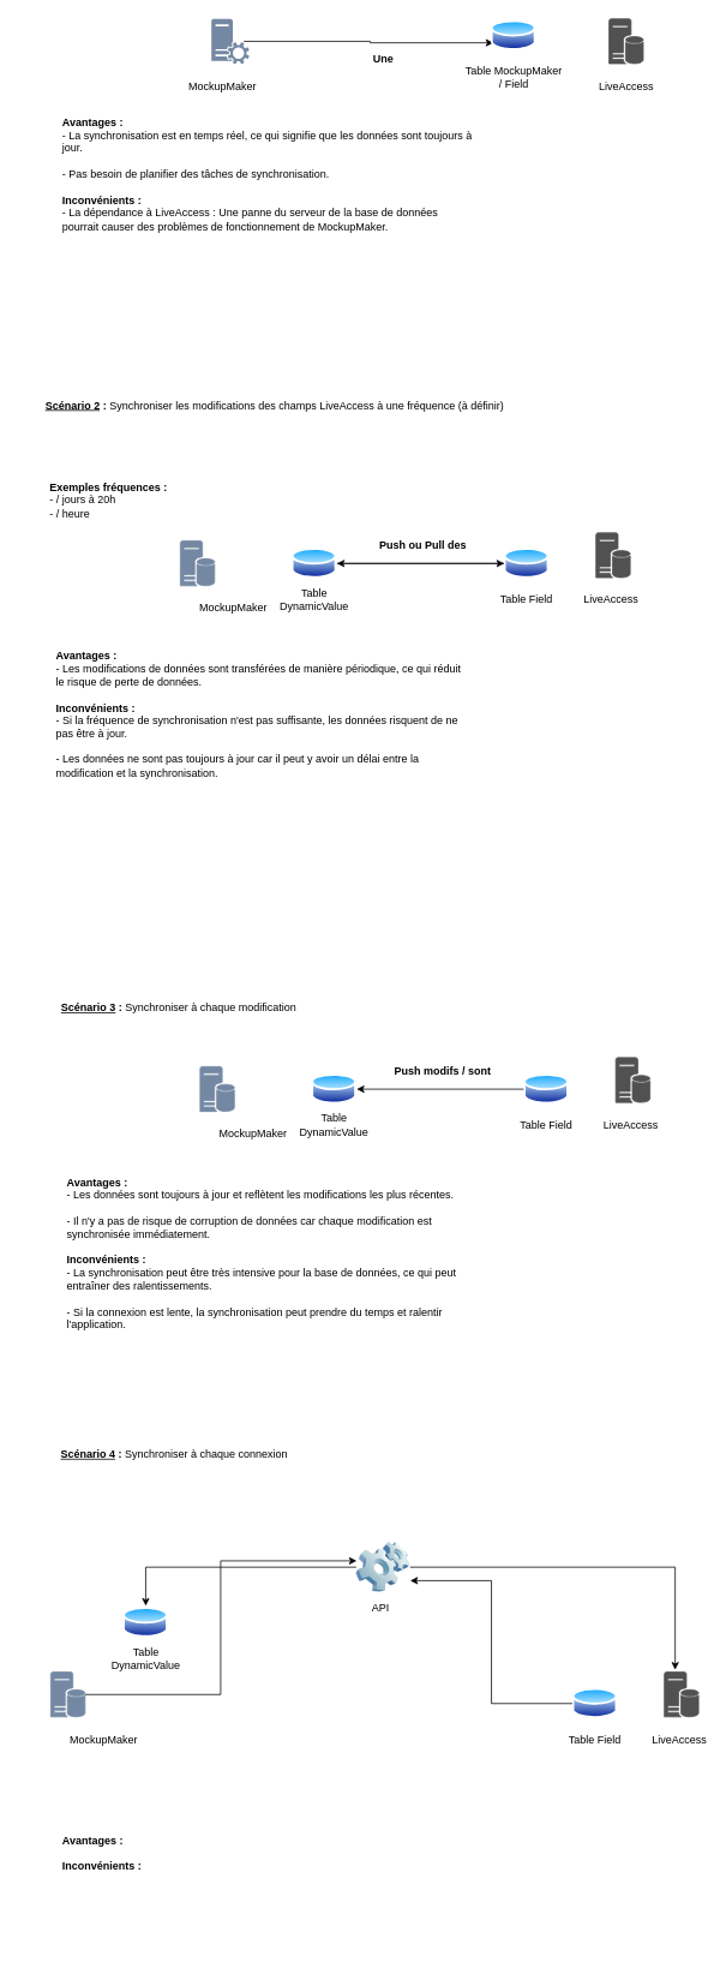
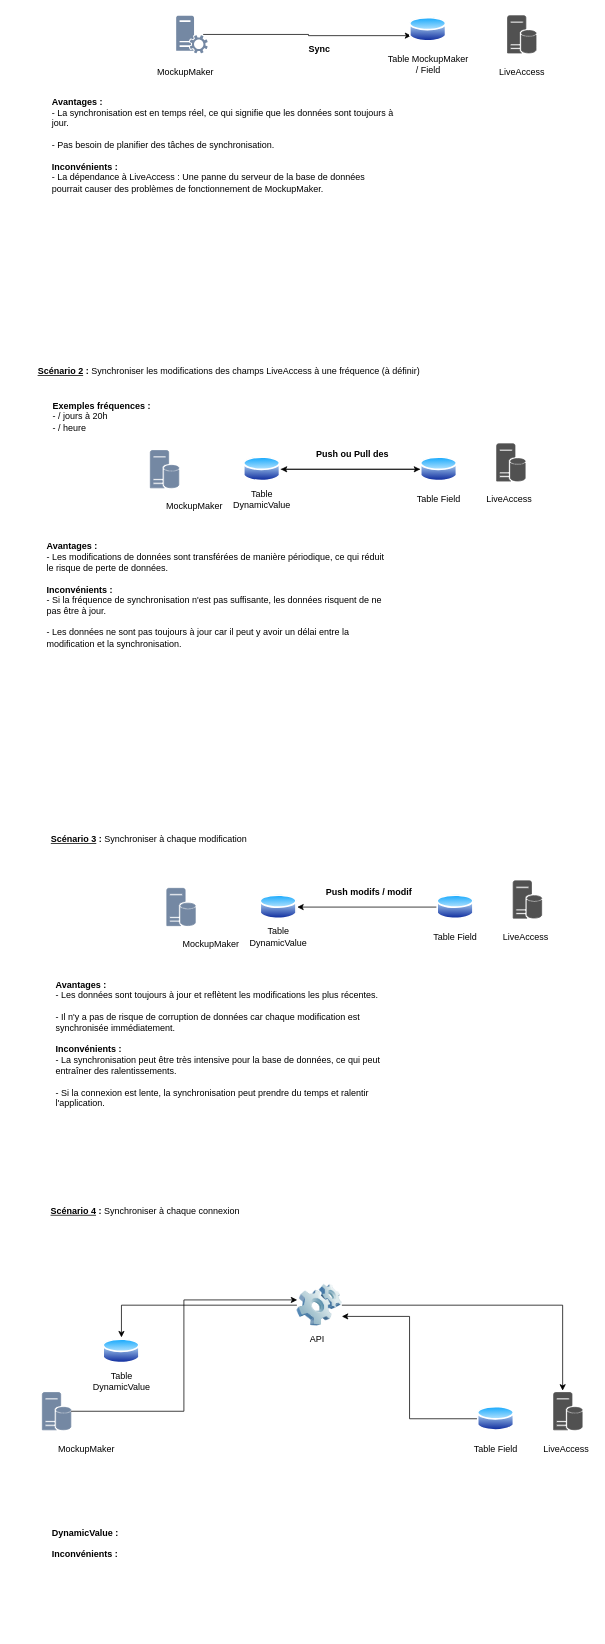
  <mxCell id="0" />
  <mxCell id="1" parent="0" />
  <mxCell id="2" style="edgeStyle=orthogonalEdgeStyle;rounded=0;orthogonalLoop=1;jettySize=auto;html=1;entryX=0;entryY=0.75;entryDx=0;entryDy=0;exitX=0.857;exitY=0.5;exitDx=0;exitDy=0;exitPerimeter=0;" edge="1" parent="1" source="16" target="6"><mxGeometry relative="1" as="geometry"><mxPoint x="283.5" y="45" as="sourcePoint" /><mxPoint x="535.5" y="45" as="targetPoint" /></mxGeometry></mxCell>
  <mxCell id="3" value="" style="sketch=0;pointerEvents=1;shadow=0;dashed=0;html=1;labelPosition=center;verticalLabelPosition=bottom;verticalAlign=top;align=center;shape=mxgraph.mscae.enterprise.database_server;fillColor=#515151;strokeColor=#515151;fontColor=#ffffff;" vertex="1" parent="1"><mxGeometry x="676.5" y="20" width="38" height="50" as="geometry" /></mxCell>
  <mxCell id="4" value="MockupMaker" style="text;html=1;strokeColor=none;fillColor=none;align=center;verticalAlign=middle;whiteSpace=wrap;rounded=0;" vertex="1" parent="1"><mxGeometry x="216.5" y="80" width="60" height="30" as="geometry" /></mxCell>
  <mxCell id="5" value="LiveAccess" style="text;html=1;strokeColor=none;fillColor=none;align=center;verticalAlign=middle;whiteSpace=wrap;rounded=0;" vertex="1" parent="1"><mxGeometry x="665.5" y="80" width="60" height="30" as="geometry" /></mxCell>
  <mxCell id="6" value="" style="aspect=fixed;perimeter=ellipsePerimeter;html=1;align=center;shadow=0;dashed=0;spacingTop=3;image;image=img/lib/active_directory/database.svg;" vertex="1" parent="1"><mxGeometry x="545.5" y="20" width="50" height="37" as="geometry" /></mxCell>
  <mxCell id="7" value="Table MockupMaker / Field" style="text;html=1;strokeColor=none;fillColor=none;align=center;verticalAlign=middle;whiteSpace=wrap;rounded=0;" vertex="1" parent="1"><mxGeometry x="515.5" y="70" width="110" height="30" as="geometry" /></mxCell>
- <mxCell id="8" value="Une" style="text;html=1;strokeColor=none;fillColor=none;align=center;verticalAlign=middle;whiteSpace=wrap;rounded=0;fontStyle=1" vertex="1" parent="1"><mxGeometry x="395.5" y="50" width="60" height="30" as="geometry" /></mxCell>
+ <mxCell id="8" value="Sync" style="text;html=1;strokeColor=none;fillColor=none;align=center;verticalAlign=middle;whiteSpace=wrap;rounded=0;fontStyle=1" vertex="1" parent="1"><mxGeometry x="395.5" y="50" width="60" height="30" as="geometry" /></mxCell>
  <mxCell id="9" value="&lt;b&gt;Avantages :&lt;/b&gt;&lt;br&gt;-&amp;nbsp;La synchronisation est en temps réel, ce qui signifie que les données sont toujours à jour.&lt;br&gt;&lt;br&gt;-&amp;nbsp;Pas besoin de planifier des tâches de synchronisation.&lt;br&gt;&lt;br&gt;&lt;b&gt;Inconvénients :&lt;/b&gt;&lt;br&gt;- La dépendance à LiveAccess :&amp;nbsp;Une panne du serveur de la base de données pourrait causer des problèmes de fonctionnement de MockupMaker.&lt;br&gt;&amp;nbsp;" style="text;html=1;strokeColor=none;fillColor=none;align=left;verticalAlign=middle;whiteSpace=wrap;rounded=0;" vertex="1" parent="1"><mxGeometry x="66.5" y="130" width="460" height="140" as="geometry" /></mxCell>
  <mxCell id="10" value="" style="sketch=0;pointerEvents=1;shadow=0;dashed=0;html=1;labelPosition=center;verticalLabelPosition=bottom;verticalAlign=top;align=center;shape=mxgraph.mscae.enterprise.database_server;fillColor=#7488A3;strokeColor=#7488a3;fontColor=#ffffff;" vertex="1" parent="1"><mxGeometry x="200" y="600" width="38" height="50" as="geometry" /></mxCell>
  <mxCell id="11" value="" style="sketch=0;pointerEvents=1;shadow=0;dashed=0;html=1;labelPosition=center;verticalLabelPosition=bottom;verticalAlign=top;align=center;shape=mxgraph.mscae.enterprise.database_server;fillColor=#515151;strokeColor=#515151;fontColor=#ffffff;" vertex="1" parent="1"><mxGeometry x="662" y="591" width="38" height="50" as="geometry" /></mxCell>
  <mxCell id="12" value="MockupMaker" style="text;html=1;strokeColor=none;fillColor=none;align=center;verticalAlign=middle;whiteSpace=wrap;rounded=0;" vertex="1" parent="1"><mxGeometry x="229" y="660" width="60" height="30" as="geometry" /></mxCell>
  <mxCell id="13" value="LiveAccess" style="text;html=1;strokeColor=none;fillColor=none;align=center;verticalAlign=middle;whiteSpace=wrap;rounded=0;" vertex="1" parent="1"><mxGeometry x="649" y="650" width="60" height="30" as="geometry" /></mxCell>
- <mxCell id="14" value="&lt;u style=&quot;font-weight: bold;&quot;&gt;Scénario 2&lt;/u&gt;&lt;b&gt;&amp;nbsp;: &lt;/b&gt;Synchroniser les modifications des champs LiveAccess à une fréquence (à définir)" style="text;html=1;strokeColor=none;fillColor=none;align=center;verticalAlign=middle;whiteSpace=wrap;rounded=0;" vertex="1" parent="1"><mxGeometry x="20" y="435" width="570" height="30" as="geometry" /></mxCell>
+ <mxCell id="14" value="&lt;u style=&quot;font-weight: bold;&quot;&gt;Scénario 2&lt;/u&gt;&lt;b&gt;&amp;nbsp;: &lt;/b&gt;Synchroniser les modifications des champs LiveAccess à une fréquence (à définir)" style="text;html=1;strokeColor=none;fillColor=none;align=center;verticalAlign=middle;whiteSpace=wrap;rounded=0;" vertex="1" parent="1"><mxGeometry x="20" y="480" width="570" height="30" as="geometry" /></mxCell>
  <mxCell id="15" value="&lt;b&gt;Avantages :&lt;/b&gt;&lt;br&gt;-&amp;nbsp;Les modifications de données sont transférées de manière périodique, ce qui réduit le risque de perte de données.&lt;br&gt;&lt;br&gt;&lt;b&gt;Inconvénients :&lt;/b&gt;&lt;br&gt;-&amp;nbsp;Si la fréquence de synchronisation n'est pas suffisante, les données risquent de ne pas être à jour.&lt;br&gt;&lt;br&gt;-&amp;nbsp;Les données ne sont pas toujours à jour car il peut y avoir un délai entre la modification et la synchronisation.&lt;br&gt;&amp;nbsp;" style="text;html=1;strokeColor=none;fillColor=none;align=left;verticalAlign=middle;whiteSpace=wrap;rounded=0;" vertex="1" parent="1"><mxGeometry x="60" y="710" width="460" height="180" as="geometry" /></mxCell>
  <mxCell id="16" value="" style="sketch=0;pointerEvents=1;shadow=0;dashed=0;html=1;strokeColor=none;labelPosition=center;verticalLabelPosition=bottom;verticalAlign=top;align=center;fillColor=#7488a3;shape=mxgraph.mscae.system_center.roles" vertex="1" parent="1"><mxGeometry x="234.5" y="20" width="42" height="50" as="geometry" /></mxCell>
  <mxCell id="17" style="edgeStyle=orthogonalEdgeStyle;rounded=0;orthogonalLoop=1;jettySize=auto;html=1;entryX=1;entryY=0.5;entryDx=0;entryDy=0;" edge="1" parent="1" source="18" target="21"><mxGeometry relative="1" as="geometry" /></mxCell>
  <mxCell id="18" value="" style="aspect=fixed;perimeter=ellipsePerimeter;html=1;align=center;shadow=0;dashed=0;spacingTop=3;image;image=img/lib/active_directory/database.svg;" vertex="1" parent="1"><mxGeometry x="560" y="606.5" width="50" height="37" as="geometry" /></mxCell>
  <mxCell id="19" value="Table Field" style="text;html=1;strokeColor=none;fillColor=none;align=center;verticalAlign=middle;whiteSpace=wrap;rounded=0;" vertex="1" parent="1"><mxGeometry x="530" y="650" width="110" height="30" as="geometry" /></mxCell>
  <mxCell id="20" style="edgeStyle=orthogonalEdgeStyle;rounded=0;orthogonalLoop=1;jettySize=auto;html=1;" edge="1" parent="1" source="21" target="18"><mxGeometry relative="1" as="geometry" /></mxCell>
  <mxCell id="21" value="" style="aspect=fixed;perimeter=ellipsePerimeter;html=1;align=center;shadow=0;dashed=0;spacingTop=3;image;image=img/lib/active_directory/database.svg;" vertex="1" parent="1"><mxGeometry x="324" y="606.5" width="50" height="37" as="geometry" /></mxCell>
  <mxCell id="22" value="Table DynamicValue" style="text;html=1;strokeColor=none;fillColor=none;align=center;verticalAlign=middle;whiteSpace=wrap;rounded=0;" vertex="1" parent="1"><mxGeometry x="294" y="650" width="110" height="30" as="geometry" /></mxCell>
  <mxCell id="23" value="Push ou Pull des" style="text;html=1;strokeColor=none;fillColor=none;align=center;verticalAlign=middle;whiteSpace=wrap;rounded=0;fontStyle=1" vertex="1" parent="1"><mxGeometry x="410" y="590" width="120" height="30" as="geometry" /></mxCell>
- <mxCell id="24" value="&lt;b&gt;Exemples fréquences : &lt;/b&gt;&lt;br&gt;- / jours à 20h&lt;br&gt;- / heure" style="text;html=1;strokeColor=none;fillColor=none;align=left;verticalAlign=middle;whiteSpace=wrap;rounded=0;" vertex="1" parent="1"><mxGeometry x="53" y="520" width="170" height="70" as="geometry" /></mxCell>
+ <mxCell id="24" value="&lt;b&gt;Exemples fréquences : &lt;/b&gt;&lt;br&gt;- / jours à 20h&lt;br&gt;- / heure" style="text;html=1;strokeColor=none;fillColor=none;align=left;verticalAlign=middle;whiteSpace=wrap;rounded=0;" vertex="1" parent="1"><mxGeometry x="68" y="520" width="170" height="70" as="geometry" /></mxCell>
  <mxCell id="25" value="" style="sketch=0;pointerEvents=1;shadow=0;dashed=0;html=1;labelPosition=center;verticalLabelPosition=bottom;verticalAlign=top;align=center;shape=mxgraph.mscae.enterprise.database_server;fillColor=#7488A3;strokeColor=#7488a3;fontColor=#ffffff;" vertex="1" parent="1"><mxGeometry x="222" y="1184" width="38" height="50" as="geometry" /></mxCell>
  <mxCell id="26" value="" style="sketch=0;pointerEvents=1;shadow=0;dashed=0;html=1;labelPosition=center;verticalLabelPosition=bottom;verticalAlign=top;align=center;shape=mxgraph.mscae.enterprise.database_server;fillColor=#515151;strokeColor=#515151;fontColor=#ffffff;" vertex="1" parent="1"><mxGeometry x="684" y="1174" width="38" height="50" as="geometry" /></mxCell>
  <mxCell id="27" value="MockupMaker" style="text;html=1;strokeColor=none;fillColor=none;align=center;verticalAlign=middle;whiteSpace=wrap;rounded=0;" vertex="1" parent="1"><mxGeometry x="251" y="1244" width="60" height="30" as="geometry" /></mxCell>
  <mxCell id="28" value="LiveAccess" style="text;html=1;strokeColor=none;fillColor=none;align=center;verticalAlign=middle;whiteSpace=wrap;rounded=0;" vertex="1" parent="1"><mxGeometry x="671" y="1234" width="60" height="30" as="geometry" /></mxCell>
  <mxCell id="29" value="&lt;u style=&quot;font-weight: bold;&quot;&gt;Scénario 3&lt;/u&gt;&lt;b&gt;&amp;nbsp;: &lt;/b&gt;Synchroniser à chaque modification" style="text;html=1;strokeColor=none;fillColor=none;align=center;verticalAlign=middle;whiteSpace=wrap;rounded=0;" vertex="1" parent="1"><mxGeometry x="51" y="1104" width="295" height="30" as="geometry" /></mxCell>
  <mxCell id="30" value="&lt;b&gt;Avantages :&lt;/b&gt;&lt;br&gt;-&amp;nbsp;Les données sont toujours à jour et reflètent les modifications les plus récentes.&lt;br&gt;&lt;br&gt;-&amp;nbsp;Il n'y a pas de risque de corruption de données car chaque modification est synchronisée immédiatement.&lt;br&gt;&lt;br&gt;&lt;b&gt;Inconvénients :&lt;/b&gt;&lt;br&gt;-&amp;nbsp;La synchronisation peut être très intensive pour la base de données, ce qui peut entraîner des ralentissements.&lt;br&gt;&lt;br&gt;&lt;div&gt;- Si la connexion est lente, la synchronisation peut prendre du temps et ralentir l'application.&lt;/div&gt;&amp;nbsp;" style="text;html=1;strokeColor=none;fillColor=none;align=left;verticalAlign=middle;whiteSpace=wrap;rounded=0;" vertex="1" parent="1"><mxGeometry x="72" y="1294" width="460" height="210" as="geometry" /></mxCell>
  <mxCell id="31" style="edgeStyle=orthogonalEdgeStyle;rounded=0;orthogonalLoop=1;jettySize=auto;html=1;entryX=1;entryY=0.5;entryDx=0;entryDy=0;" edge="1" parent="1" source="32" target="34"><mxGeometry relative="1" as="geometry" /></mxCell>
  <mxCell id="32" value="" style="aspect=fixed;perimeter=ellipsePerimeter;html=1;align=center;shadow=0;dashed=0;spacingTop=3;image;image=img/lib/active_directory/database.svg;" vertex="1" parent="1"><mxGeometry x="582" y="1190.5" width="50" height="37" as="geometry" /></mxCell>
  <mxCell id="33" value="Table Field" style="text;html=1;strokeColor=none;fillColor=none;align=center;verticalAlign=middle;whiteSpace=wrap;rounded=0;" vertex="1" parent="1"><mxGeometry x="552" y="1234" width="110" height="30" as="geometry" /></mxCell>
  <mxCell id="34" value="" style="aspect=fixed;perimeter=ellipsePerimeter;html=1;align=center;shadow=0;dashed=0;spacingTop=3;image;image=img/lib/active_directory/database.svg;" vertex="1" parent="1"><mxGeometry x="346" y="1190.5" width="50" height="37" as="geometry" /></mxCell>
  <mxCell id="35" value="Table DynamicValue" style="text;html=1;strokeColor=none;fillColor=none;align=center;verticalAlign=middle;whiteSpace=wrap;rounded=0;" vertex="1" parent="1"><mxGeometry x="316" y="1234" width="110" height="30" as="geometry" /></mxCell>
- <mxCell id="36" value="Push modifs / sont" style="text;html=1;strokeColor=none;fillColor=none;align=center;verticalAlign=middle;whiteSpace=wrap;rounded=0;fontStyle=1" vertex="1" parent="1"><mxGeometry x="432" y="1174" width="120" height="30" as="geometry" /></mxCell>
+ <mxCell id="36" value="Push modifs / modif" style="text;html=1;strokeColor=none;fillColor=none;align=center;verticalAlign=middle;whiteSpace=wrap;rounded=0;fontStyle=1" vertex="1" parent="1"><mxGeometry x="432" y="1174" width="120" height="30" as="geometry" /></mxCell>
  <mxCell id="37" style="edgeStyle=orthogonalEdgeStyle;rounded=0;orthogonalLoop=1;jettySize=auto;html=1;entryX=0.008;entryY=0.383;entryDx=0;entryDy=0;entryPerimeter=0;" edge="1" parent="1" source="38" target="51"><mxGeometry relative="1" as="geometry" /></mxCell>
  <mxCell id="38" value="" style="sketch=0;pointerEvents=1;shadow=0;dashed=0;html=1;labelPosition=center;verticalLabelPosition=bottom;verticalAlign=top;align=center;shape=mxgraph.mscae.enterprise.database_server;fillColor=#7488A3;strokeColor=#7488a3;fontColor=#ffffff;" vertex="1" parent="1"><mxGeometry x="56" y="1856.5" width="38" height="50" as="geometry" /></mxCell>
  <mxCell id="39" value="" style="sketch=0;pointerEvents=1;shadow=0;dashed=0;html=1;labelPosition=center;verticalLabelPosition=bottom;verticalAlign=top;align=center;shape=mxgraph.mscae.enterprise.database_server;fillColor=#515151;strokeColor=#515151;fontColor=#ffffff;" vertex="1" parent="1"><mxGeometry x="738" y="1856.5" width="38" height="50" as="geometry" /></mxCell>
  <mxCell id="40" value="MockupMaker" style="text;html=1;strokeColor=none;fillColor=none;align=center;verticalAlign=middle;whiteSpace=wrap;rounded=0;" vertex="1" parent="1"><mxGeometry x="85" y="1916.5" width="60" height="30" as="geometry" /></mxCell>
  <mxCell id="41" value="LiveAccess" style="text;html=1;strokeColor=none;fillColor=none;align=center;verticalAlign=middle;whiteSpace=wrap;rounded=0;" vertex="1" parent="1"><mxGeometry x="725" y="1916.5" width="60" height="30" as="geometry" /></mxCell>
  <mxCell id="42" value="&lt;u style=&quot;font-weight: bold;&quot;&gt;Scénario 4&lt;/u&gt;&lt;b&gt;&amp;nbsp;: &lt;/b&gt;Synchroniser à chaque connexion" style="text;html=1;strokeColor=none;fillColor=none;align=center;verticalAlign=middle;whiteSpace=wrap;rounded=0;" vertex="1" parent="1"><mxGeometry x="45.5" y="1600" width="295" height="30" as="geometry" /></mxCell>
- <mxCell id="43" value="&lt;b&gt;Avantages :&lt;/b&gt;&lt;br&gt;&lt;br&gt;&lt;b&gt;Inconvénients :&lt;/b&gt;&lt;br&gt;&amp;nbsp;" style="text;html=1;strokeColor=none;fillColor=none;align=left;verticalAlign=middle;whiteSpace=wrap;rounded=0;" vertex="1" parent="1"><mxGeometry x="66.5" y="1960" width="460" height="210" as="geometry" /></mxCell>
+ <mxCell id="43" value="&lt;b&gt;DynamicValue :&lt;/b&gt;&lt;br&gt;&lt;br&gt;&lt;b&gt;Inconvénients :&lt;/b&gt;&lt;br&gt;&amp;nbsp;" style="text;html=1;strokeColor=none;fillColor=none;align=left;verticalAlign=middle;whiteSpace=wrap;rounded=0;" vertex="1" parent="1"><mxGeometry x="66.5" y="1960" width="460" height="210" as="geometry" /></mxCell>
  <mxCell id="44" style="edgeStyle=orthogonalEdgeStyle;rounded=0;orthogonalLoop=1;jettySize=auto;html=1;entryX=1;entryY=0.75;entryDx=0;entryDy=0;" edge="1" parent="1" source="45" target="51"><mxGeometry relative="1" as="geometry" /></mxCell>
  <mxCell id="45" value="" style="aspect=fixed;perimeter=ellipsePerimeter;html=1;align=center;shadow=0;dashed=0;spacingTop=3;image;image=img/lib/active_directory/database.svg;" vertex="1" parent="1"><mxGeometry x="636" y="1873" width="50" height="37" as="geometry" /></mxCell>
  <mxCell id="46" value="Table Field" style="text;html=1;strokeColor=none;fillColor=none;align=center;verticalAlign=middle;whiteSpace=wrap;rounded=0;" vertex="1" parent="1"><mxGeometry x="606" y="1916.5" width="110" height="30" as="geometry" /></mxCell>
  <mxCell id="47" value="" style="aspect=fixed;perimeter=ellipsePerimeter;html=1;align=center;shadow=0;dashed=0;spacingTop=3;image;image=img/lib/active_directory/database.svg;" vertex="1" parent="1"><mxGeometry x="136.5" y="1783" width="50" height="37" as="geometry" /></mxCell>
  <mxCell id="48" value="Table DynamicValue" style="text;html=1;strokeColor=none;fillColor=none;align=center;verticalAlign=middle;whiteSpace=wrap;rounded=0;" vertex="1" parent="1"><mxGeometry x="106.5" y="1826.5" width="110" height="30" as="geometry" /></mxCell>
  <mxCell id="49" style="edgeStyle=orthogonalEdgeStyle;rounded=0;orthogonalLoop=1;jettySize=auto;html=1;" edge="1" parent="1" source="51" target="47"><mxGeometry relative="1" as="geometry" /></mxCell>
  <mxCell id="50" style="edgeStyle=orthogonalEdgeStyle;rounded=0;orthogonalLoop=1;jettySize=auto;html=1;entryX=0.316;entryY=-0.05;entryDx=0;entryDy=0;entryPerimeter=0;" edge="1" parent="1" source="51" target="39"><mxGeometry relative="1" as="geometry"><mxPoint x="741" y="1850" as="targetPoint" /></mxGeometry></mxCell>
  <mxCell id="51" value="" style="image;html=1;image=img/lib/clip_art/computers/Software_128x128.png" vertex="1" parent="1"><mxGeometry x="395.5" y="1710" width="60" height="60" as="geometry" /></mxCell>
  <mxCell id="52" value="API" style="text;html=1;strokeColor=none;fillColor=none;align=center;verticalAlign=middle;whiteSpace=wrap;rounded=0;" vertex="1" parent="1"><mxGeometry x="392.5" y="1770" width="60" height="30" as="geometry" /></mxCell>
